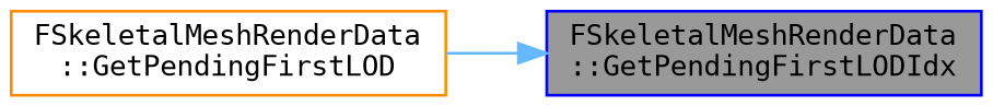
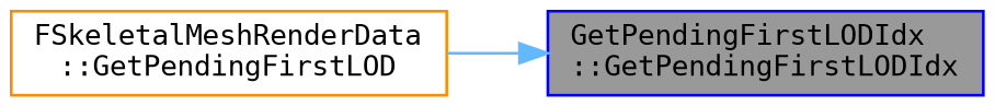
  digraph {
    rankdir=RL
    fontname="DejaVu Sans Mono"
    node [fontname="DejaVu Sans Mono" fontsize=10 shape=box style=filled]
-   n1 [color=blue fillcolor=grey60 fontcolor=black height=0.2 label="FSkeletalMeshRenderData\l::GetPendingFirstLODIdx" width=0.4]
+   n1 [color=blue fillcolor=grey60 fontcolor=black height=0.2 label="GetPendingFirstLODIdx\l::GetPendingFirstLODIdx" width=0.4]
    n2 [color=darkorange fillcolor=white height=0.2 label="FSkeletalMeshRenderData\l::GetPendingFirstLOD" width=0.4]
    n1 -> n2 [color=steelblue1 dir=back fontname="DejaVu Sans Mono" fontsize=10 labelfontname=Helvetica labelfontsize=10 style=solid]
  }
